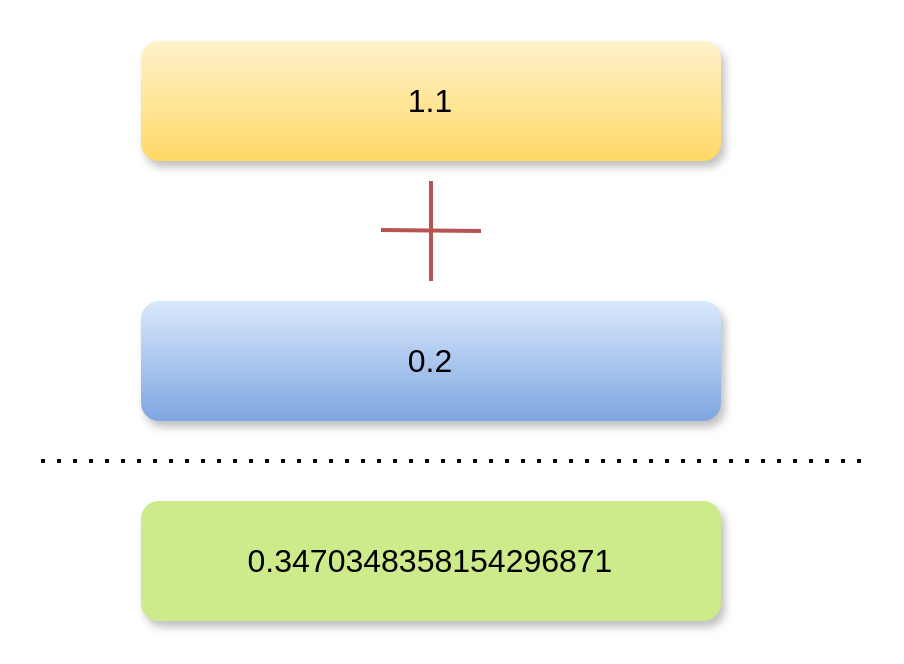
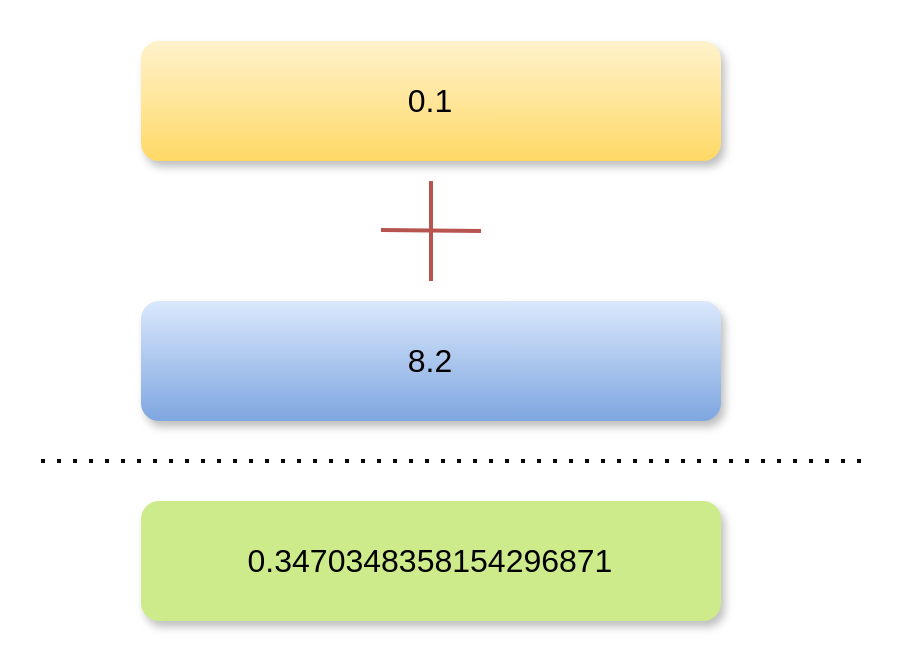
  <mxCell id="0" />
  <mxCell id="1" parent="0" />
- <mxCell id="2" value="1.1" style="rounded=1;whiteSpace=wrap;html=1;gradientColor=#ffd966;fillColor=#fff2cc;fontSize=16;strokeColor=none;shadow=1;" parent="1" vertex="1"><mxGeometry x="70" y="20" width="290" height="60" as="geometry" /></mxCell>
- <mxCell id="3" value="0.2" style="rounded=1;whiteSpace=wrap;html=1;fillColor=#dae8fc;fontSize=16;gradientColor=#7ea6e0;strokeColor=none;shadow=1;" parent="1" vertex="1"><mxGeometry x="70" y="150" width="290" height="60" as="geometry" /></mxCell>
+ <mxCell id="2" value="0.1" style="rounded=1;whiteSpace=wrap;html=1;gradientColor=#ffd966;fillColor=#fff2cc;fontSize=16;strokeColor=none;shadow=1;" parent="1" vertex="1"><mxGeometry x="70" y="20" width="290" height="60" as="geometry" /></mxCell>
+ <mxCell id="3" value="8.2" style="rounded=1;whiteSpace=wrap;html=1;fillColor=#dae8fc;fontSize=16;gradientColor=#7ea6e0;strokeColor=none;shadow=1;" parent="1" vertex="1"><mxGeometry x="70" y="150" width="290" height="60" as="geometry" /></mxCell>
  <mxCell id="4" value="" style="endArrow=none;dashed=1;html=1;dashPattern=1 3;strokeWidth=2;fontSize=16;" parent="1" edge="1"><mxGeometry width="50" height="50" relative="1" as="geometry"><mxPoint x="20" y="230" as="sourcePoint" /><mxPoint x="430" y="230" as="targetPoint" /></mxGeometry></mxCell>
  <mxCell id="5" value="&lt;font&gt;0.3&lt;/font&gt;470348358154296871" style="rounded=1;whiteSpace=wrap;html=1;fillColor=#cdeb8b;fontSize=16;shadow=1;strokeColor=none;" parent="1" vertex="1"><mxGeometry x="70" y="250" width="290" height="60" as="geometry" /></mxCell>
  <mxCell id="6" value="" style="endArrow=none;html=1;fontSize=16;entryX=1;entryY=0.5;entryDx=0;entryDy=0;strokeWidth=2;gradientColor=#ea6b66;fillColor=#f8cecc;strokeColor=#b85450;" parent="1" edge="1"><mxGeometry width="50" height="50" relative="1" as="geometry"><mxPoint x="190" y="114.5" as="sourcePoint" /><mxPoint x="240" y="115" as="targetPoint" /></mxGeometry></mxCell>
  <mxCell id="7" value="" style="endArrow=none;html=1;fontSize=16;entryX=0.5;entryY=0;entryDx=0;entryDy=0;strokeWidth=2;gradientColor=#ea6b66;fillColor=#f8cecc;strokeColor=#b85450;" parent="1" edge="1"><mxGeometry width="50" height="50" relative="1" as="geometry"><mxPoint x="215" y="140" as="sourcePoint" /><mxPoint x="215" y="90" as="targetPoint" /></mxGeometry></mxCell>
